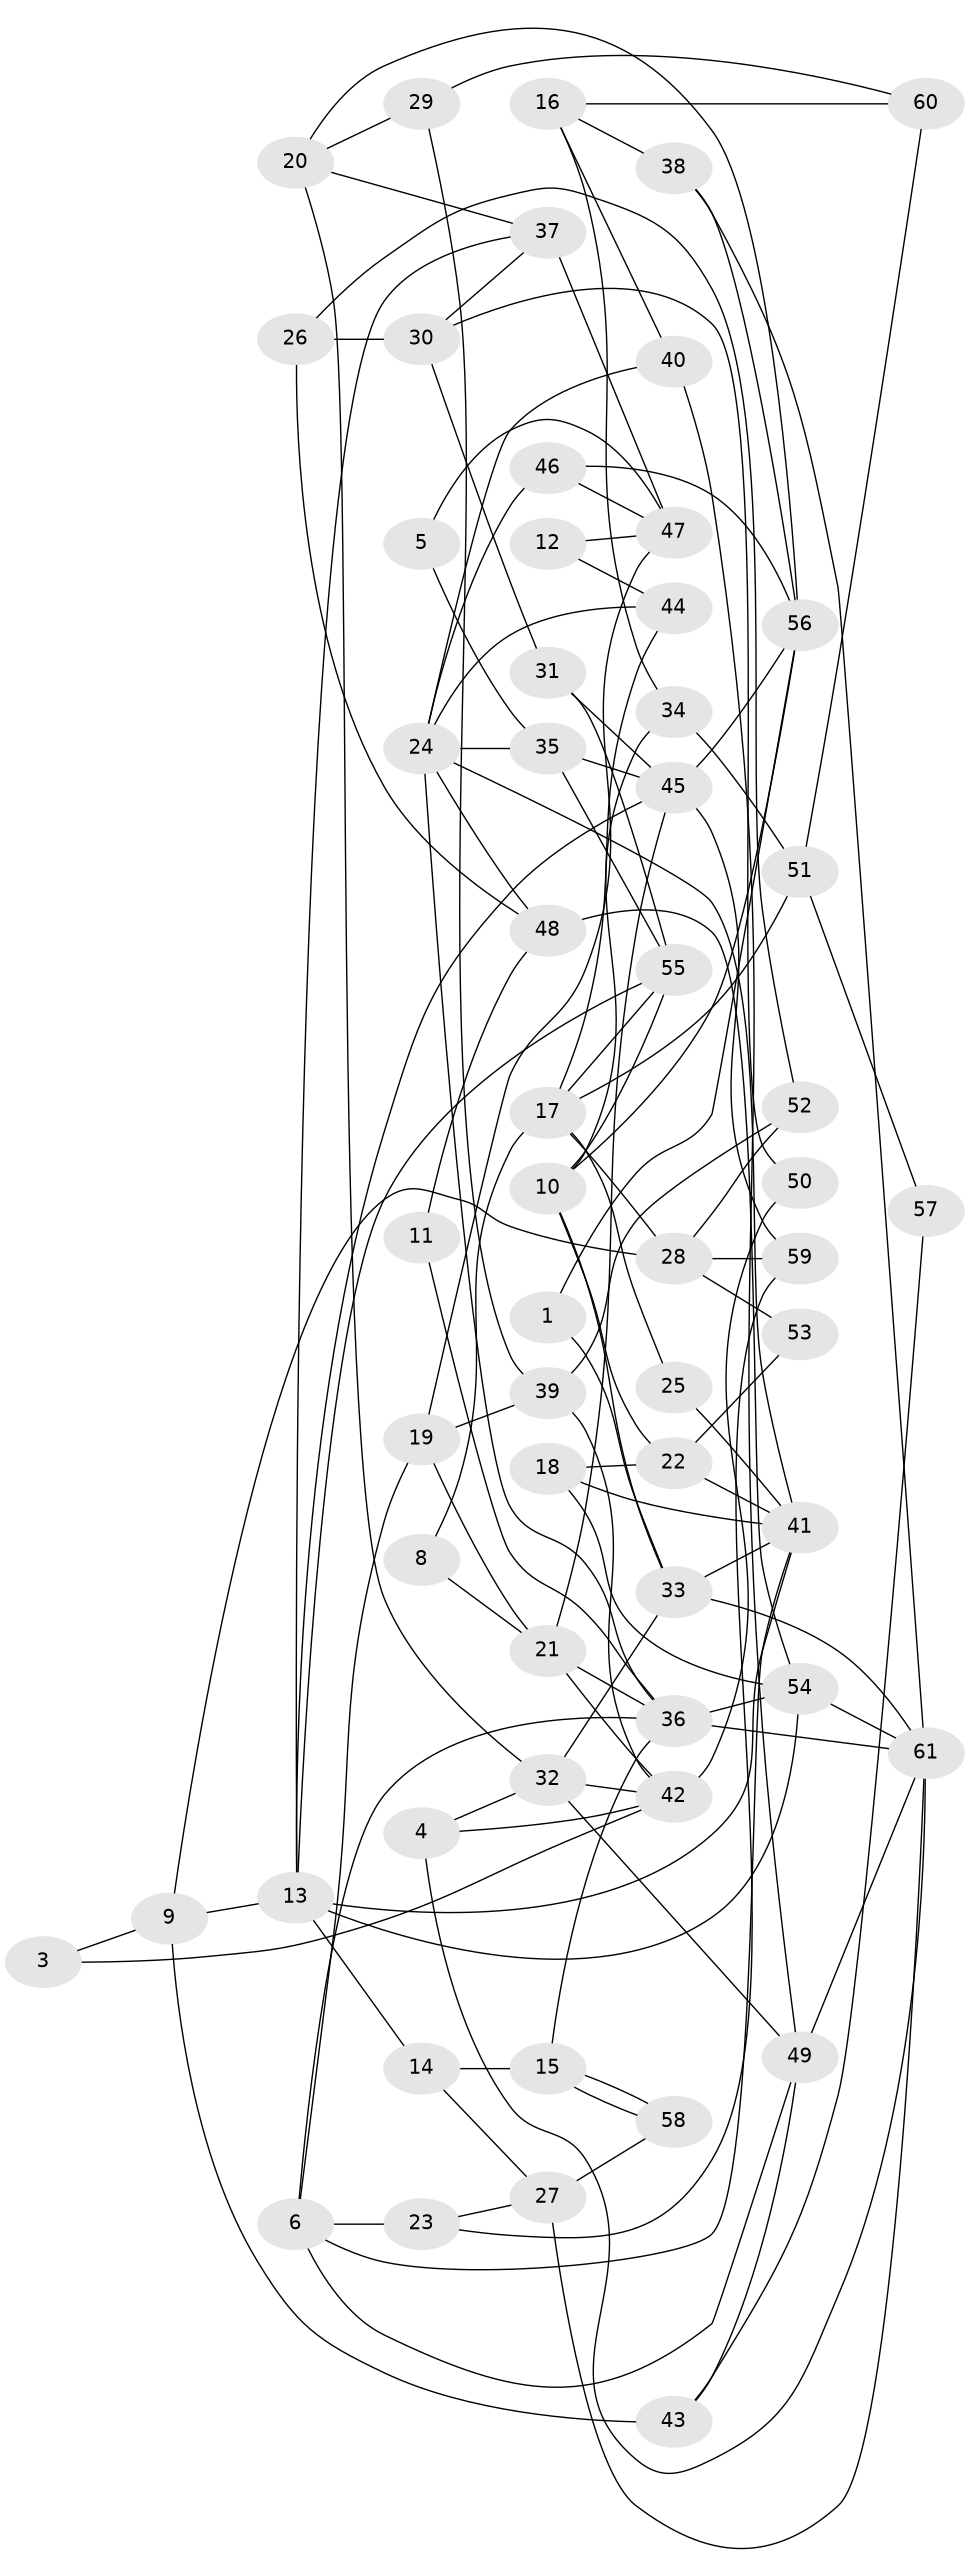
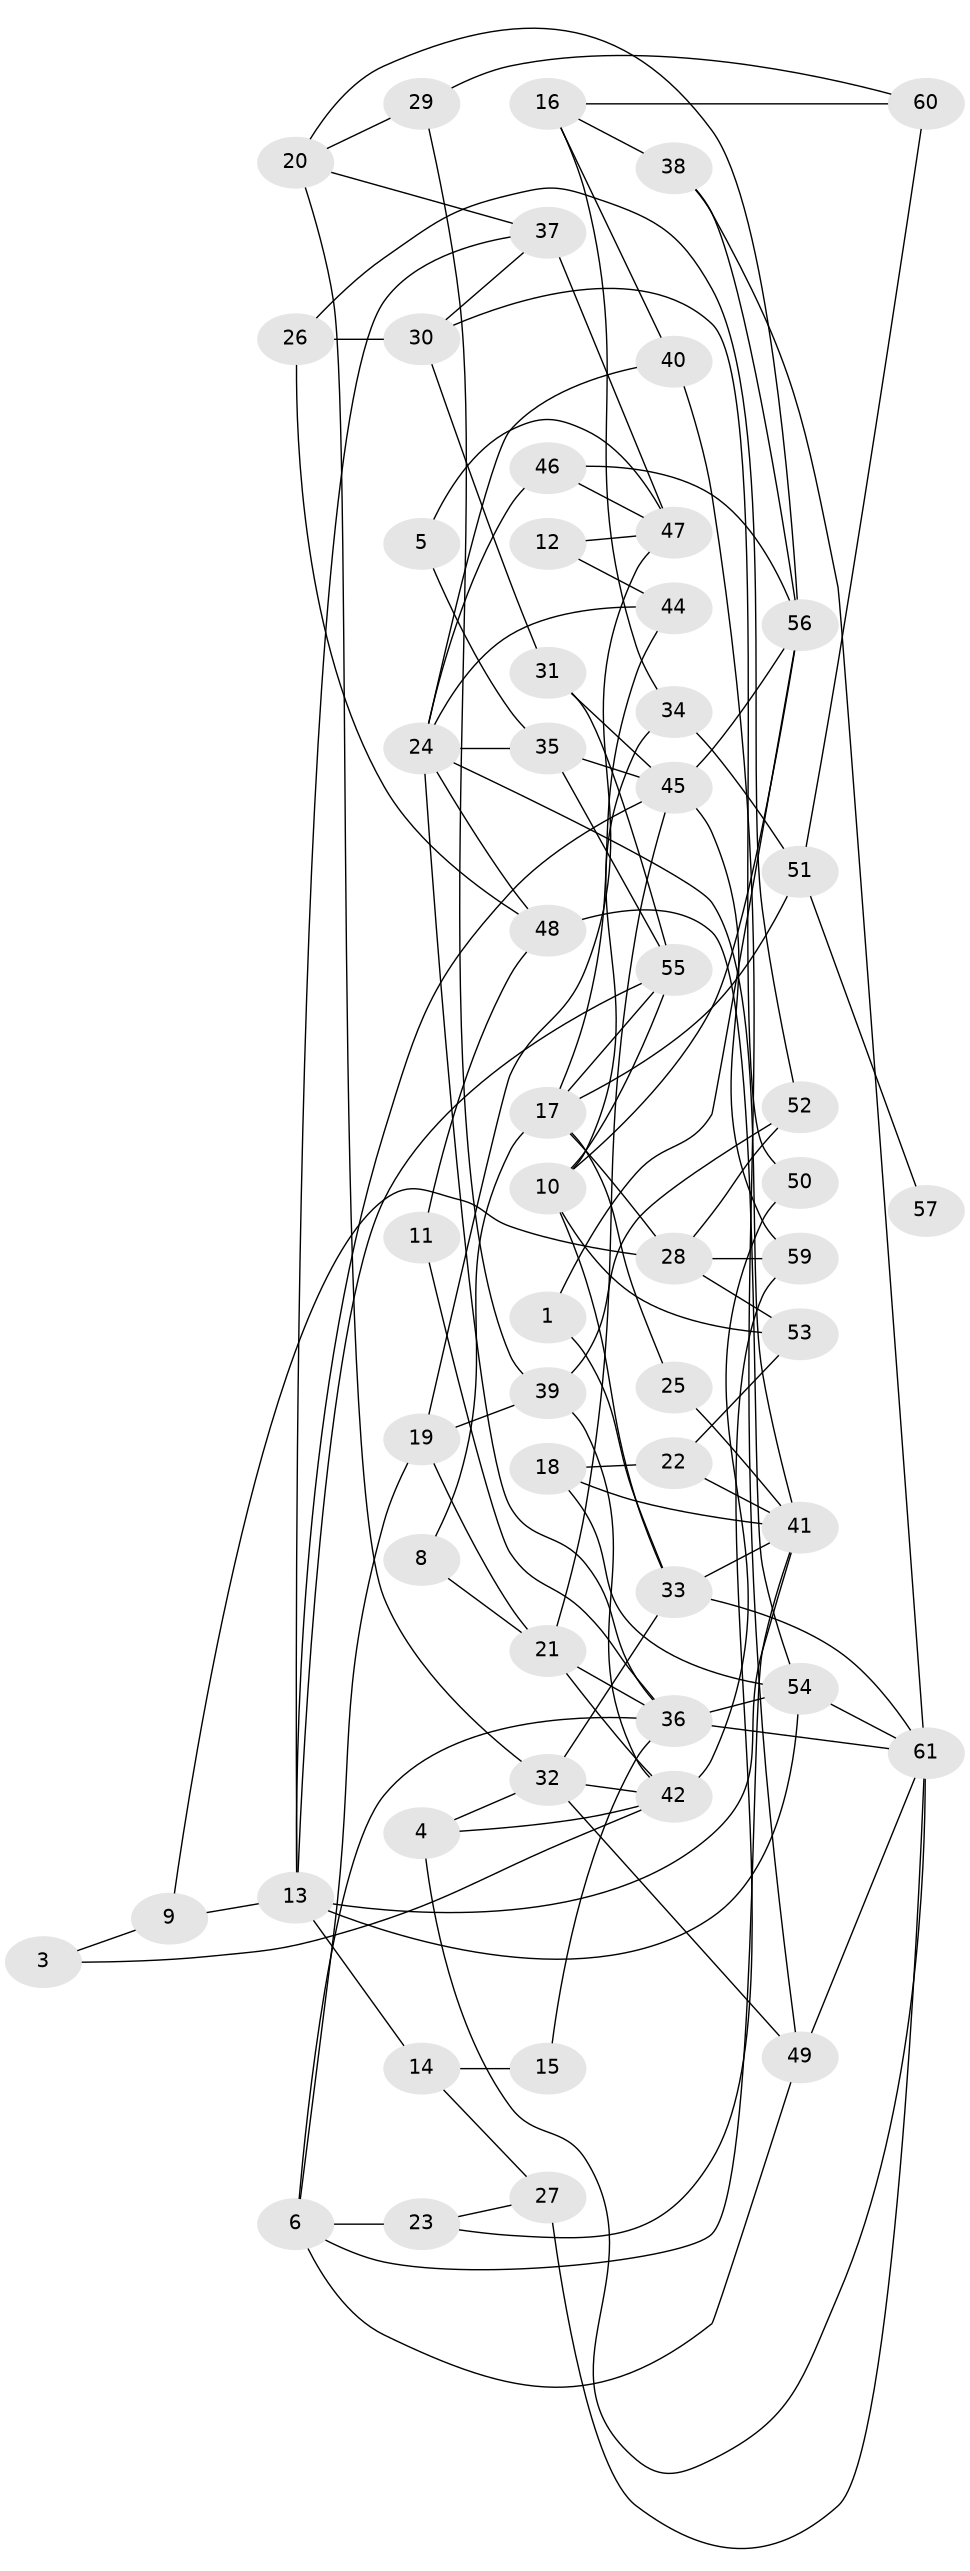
  graph {
    fontname="DejaVu Sans"
    rankdir=LR
    node [color=gray90 fontname="DejaVu Sans" style=filled]
    edge [fontname="DejaVu Sans"]
    1
    33
    56
    61
    41
    38
    3
    9
    42
    13
    28
-   43
    50
    4
    32
    49
    5
    35
    47
    55
    45
    6
    19
    23
    36
    21
    39
    27
    59
    54
    25
    48
    8
    17
    44
    51
    14
    37
    53
    52
    57
    10
    22
    34
    11
    12
    15
-   58
    16
    40
    60
    18
    20
    29
    24
    46
    26
    30
    31
    1 -- 33
    1 -- 56
    33 -- 61
    33 -- 41
    38 -- 56
    38 -- 61
    3 -- 9
    3 -- 42
    9 -- 13
    9 -- 28
-   9 -- 43
    42 -- 50
    13 -- 41
    13 -- 55
    13 -- 45
    13 -- 54
    13 -- 14
    13 -- 37
    28 -- 59
    28 -- 53
    28 -- 52
-   43 -- 49
-   43 -- 57
    4 -- 61
    4 -- 42
    4 -- 32
    32 -- 33
    32 -- 42
    32 -- 49
    49 -- 61
    5 -- 35
    5 -- 47
    35 -- 55
    35 -- 45
    45 -- 56
    45 -- 59
    6 -- 41
    6 -- 49
    6 -- 19
    6 -- 23
    6 -- 36
    19 -- 47
    19 -- 21
    19 -- 39
    23 -- 27
    23 -- 59
    36 -- 61
    36 -- 54
    21 -- 42
    21 -- 45
    21 -- 36
    39 -- 42
    39 -- 52
    27 -- 61
-   27 -- 58
    54 -- 61
    25 -- 41
    48 -- 54
    8 -- 21
    8 -- 17
    17 -- 28
    17 -- 55
    17 -- 25
    17 -- 44
    17 -- 51
    51 -- 57
    51 -- 60
    14 -- 27
    14 -- 15
    37 -- 47
    10 -- 33
    10 -- 56
    10 -- 55
-   10 -- 22
+   10 -- 53
    10 -- 34
    22 -- 41
    22 -- 53
    34 -- 51
    11 -- 36
    11 -- 48
    12 -- 47
    12 -- 44
    15 -- 36
-   15 -- 58
-   15 -- 58
    16 -- 38
    16 -- 34
    16 -- 40
    16 -- 60
    40 -- 49
    18 -- 41
    18 -- 54
    18 -- 22
    20 -- 56
    20 -- 32
    20 -- 37
    20 -- 29
    29 -- 39
    29 -- 60
    24 -- 41
    24 -- 35
    24 -- 36
    24 -- 48
    24 -- 44
    24 -- 40
    24 -- 46
    46 -- 56
    46 -- 47
    26 -- 48
    26 -- 52
    26 -- 30
    30 -- 50
    30 -- 37
    30 -- 31
    31 -- 55
    31 -- 45
  }
